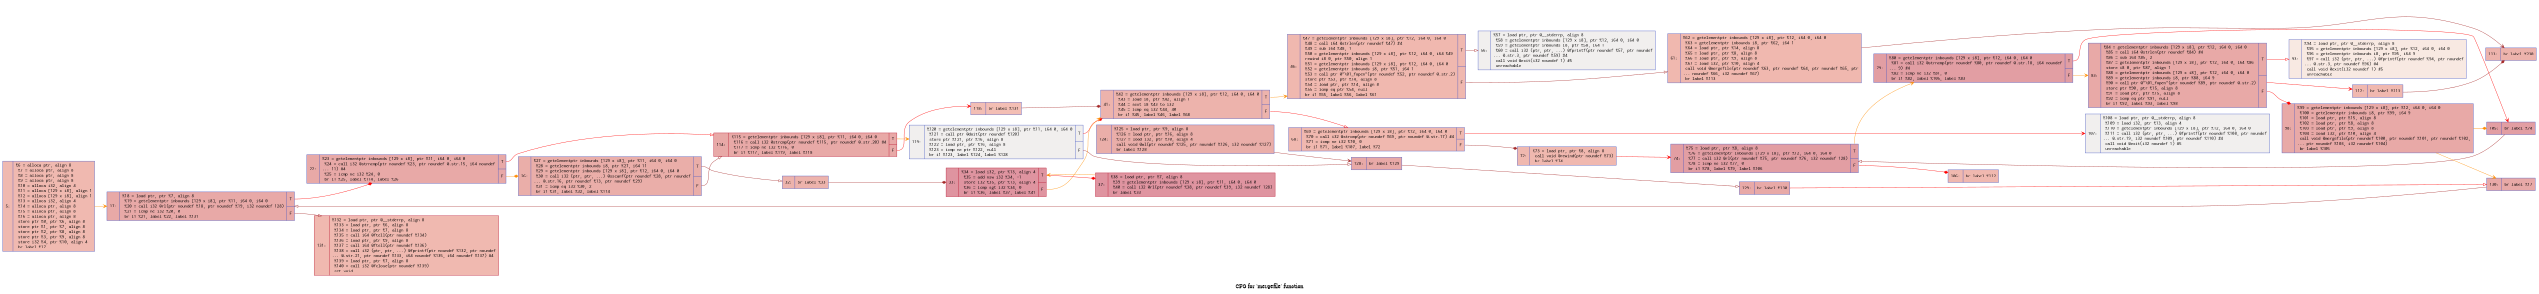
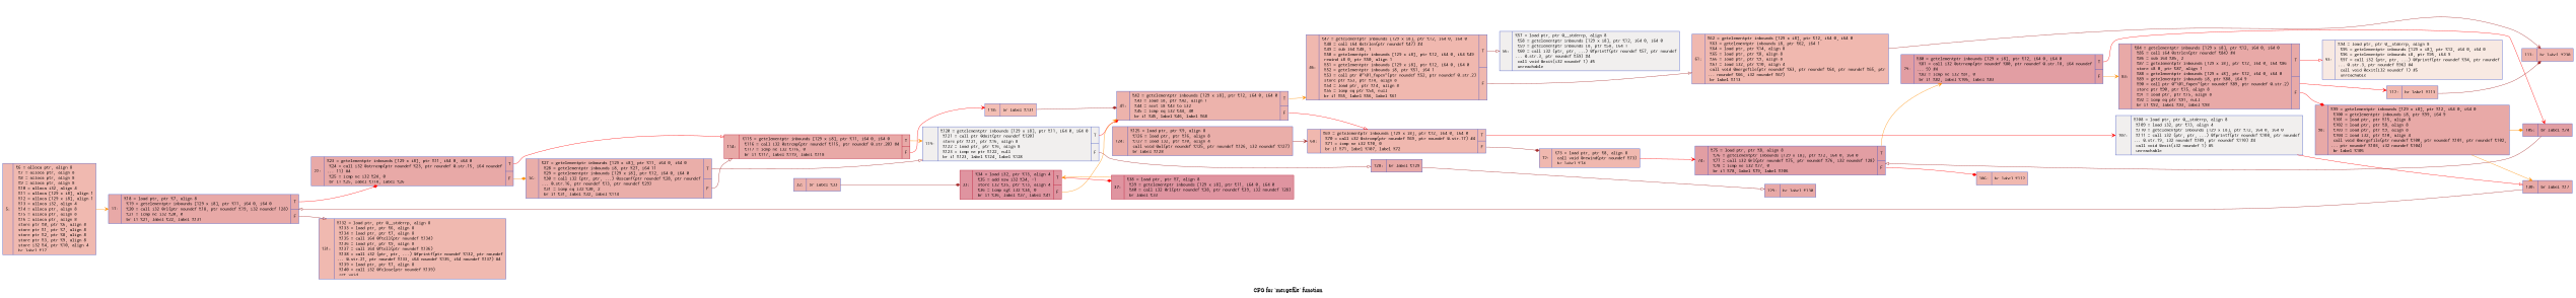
  digraph {
    label="CFG for 'mergefile' function"
    rankdir=LR
    node [color="#3d50c3ff" fillcolor="#ca3b3770" fontname=Courier shape=record style=filled]
    edge [arrowhead=vee color=brown]
    n1 [fillcolor="#de614d70" label="{5:\l|  %6 = alloca ptr, align 8\l  %7 = alloca ptr, align 8\l  %8 = alloca ptr, align 8\l  %9 = alloca ptr, align 8\l  %10 = alloca i32, align 4\l  %11 = alloca [129 x i8], align 1\l  %12 = alloca [129 x i8], align 1\l  %13 = alloca i32, align 4\l  %14 = alloca ptr, align 8\l  %15 = alloca ptr, align 8\l  %16 = alloca ptr, align 8\l  store ptr %0, ptr %6, align 8\l  store ptr %1, ptr %7, align 8\l  store ptr %2, ptr %8, align 8\l  store ptr %3, ptr %9, align 8\l  store i32 %4, ptr %10, align 4\l  br label %17\l}"]
    n2 [label="{17:\l|  %18 = load ptr, ptr %7, align 8\l  %19 = getelementptr inbounds [129 x i8], ptr %11, i64 0, i64 0\l  %20 = call i32 @rl(ptr noundef %18, ptr noundef %19, i32 noundef 128)\l  %21 = icmp ne i32 %20, 0\l  br i1 %21, label %22, label %131\l|{<s0>T|<s1>F}}"]
    n3 [label="{22:\l|  %23 = getelementptr inbounds [129 x i8], ptr %11, i64 0, i64 0\l  %24 = call i32 @strncmp(ptr noundef %23, ptr noundef @.str.15, i64 noundef\l... 11) #4\l  %25 = icmp ne i32 %24, 0\l  br i1 %25, label %114, label %26\l|{<s0>T|<s1>F}}"]
-   n4 [color="#b70d28ff" fillcolor="#de614d70" label="{131:\l|  %132 = load ptr, ptr @__stderrp, align 8\l  %133 = load ptr, ptr %6, align 8\l  %134 = load ptr, ptr %7, align 8\l  %135 = call i64 @ftell(ptr noundef %134)\l  %136 = load ptr, ptr %9, align 8\l  %137 = call i64 @ftell(ptr noundef %136)\l  %138 = call i32 (ptr, ptr, ...) @fprintf(ptr noundef %132, ptr noundef\l... @.str.21, ptr noundef %133, i64 noundef %135, i64 noundef %137) #4\l  %139 = load ptr, ptr %7, align 8\l  %140 = call i32 @fclose(ptr noundef %139)\l  ret void\l}"]
+   n4 [fillcolor="#de614d70" label="{131:\l|  %132 = load ptr, ptr @__stderrp, align 8\l  %133 = load ptr, ptr %6, align 8\l  %134 = load ptr, ptr %7, align 8\l  %135 = call i64 @ftell(ptr noundef %134)\l  %136 = load ptr, ptr %9, align 8\l  %137 = call i64 @ftell(ptr noundef %136)\l  %138 = call i32 (ptr, ptr, ...) @fprintf(ptr noundef %132, ptr noundef\l... @.str.21, ptr noundef %133, i64 noundef %135, i64 noundef %137) #4\l  %139 = load ptr, ptr %7, align 8\l  %140 = call i32 @fclose(ptr noundef %139)\l  ret void\l}"]
    n5 [color="#b70d28ff" label="{114:\l|  %115 = getelementptr inbounds [129 x i8], ptr %11, i64 0, i64 0\l  %116 = call i32 @strcmp(ptr noundef %115, ptr noundef @.str.20) #4\l  %117 = icmp ne i32 %116, 0\l  br i1 %117, label %119, label %118\l|{<s0>T|<s1>F}}"]
    n6 [fillcolor="#d0473d70" label="{26:\l|  %27 = getelementptr inbounds [129 x i8], ptr %11, i64 0, i64 0\l  %28 = getelementptr inbounds i8, ptr %27, i64 11\l  %29 = getelementptr inbounds [129 x i8], ptr %12, i64 0, i64 0\l  %30 = call i32 (ptr, ptr, ...) @sscanf(ptr noundef %28, ptr noundef\l... @.str.16, ptr noundef %13, ptr noundef %29)\l  %31 = icmp eq i32 %30, 2\l  br i1 %31, label %32, label %114\l|{<s0>T|<s1>F}}"]
    n7 [fillcolor="#e0dbd870" label="{119:\l|  %120 = getelementptr inbounds [129 x i8], ptr %11, i64 0, i64 0\l  %121 = call ptr @doit(ptr noundef %120)\l  store ptr %121, ptr %16, align 8\l  %122 = load ptr, ptr %16, align 8\l  %123 = icmp ne ptr %122, null\l  br i1 %123, label %124, label %128\l|{<s0>T|<s1>F}}"]
    n8 [fillcolor="#e36c5570" label="{118:\l|  br label %131\l}"]
    n9 [fillcolor="#d6524470" label="{32:\l|  br label %33\l}"]
    n10 [fillcolor="#d6524470" label="{41:\l|  %42 = getelementptr inbounds [129 x i8], ptr %12, i64 0, i64 0\l  %43 = load i8, ptr %42, align 1\l  %44 = sext i8 %43 to i32\l  %45 = icmp eq i32 %44, 40\l  br i1 %45, label %46, label %68\l|{<s0>T|<s1>F}}"]
    n11 [label="{128:\l|  br label %129\l}"]
    n12 [color="#b70d28ff" fillcolor="#b70d2870" label="{33:\l|  %34 = load i32, ptr %13, align 4\l  %35 = add nsw i32 %34, -1\l  store i32 %35, ptr %13, align 4\l  %36 = icmp sgt i32 %34, 0\l  br i1 %36, label %37, label %41\l|{<s0>T|<s1>F}}"]
    n13 [color="#b70d28ff" fillcolor="#b70d2870" label="{37:\l|  %38 = load ptr, ptr %7, align 8\l  %39 = getelementptr inbounds [129 x i8], ptr %11, i64 0, i64 0\l  %40 = call i32 @rl(ptr noundef %38, ptr noundef %39, i32 noundef 128)\l  br label %33\l}"]
    n14 [fillcolor="#dc5d4a70" label="{46:\l|  %47 = getelementptr inbounds [129 x i8], ptr %12, i64 0, i64 0\l  %48 = call i64 @strlen(ptr noundef %47) #4\l  %49 = sub i64 %48, 1\l  %50 = getelementptr inbounds [129 x i8], ptr %12, i64 0, i64 %49\l  rewind i8 0, ptr %50, align 1\l  %51 = getelementptr inbounds [129 x i8], ptr %12, i64 0, i64 0\l  %52 = getelementptr inbounds i8, ptr %51, i64 1\l  %53 = call ptr @\"\\01_fopen\"(ptr noundef %52, ptr noundef @.str.2)\l  store ptr %53, ptr %14, align 8\l  %54 = load ptr, ptr %14, align 8\l  %55 = icmp eq ptr %54, null\l  br i1 %55, label %56, label %61\l|{<s0>T|<s1>F}}"]
    n15 [fillcolor="#dc5d4a70" label="{68:\l|  %69 = getelementptr inbounds [129 x i8], ptr %12, i64 0, i64 0\l  %70 = call i32 @strcmp(ptr noundef %69, ptr noundef @.str.17) #4\l  %71 = icmp ne i32 %70, 0\l  br i1 %71, label %107, label %72\l|{<s0>T|<s1>F}}"]
    n16 [fillcolor="#e0dbd870" label="{56:\l|  %57 = load ptr, ptr @__stderrp, align 8\l  %58 = getelementptr inbounds [129 x i8], ptr %12, i64 0, i64 0\l  %59 = getelementptr inbounds i8, ptr %58, i64 1\l  %60 = call i32 (ptr, ptr, ...) @fprintf(ptr noundef %57, ptr noundef\l... @.str.3, ptr noundef %59) #4\l  call void @exit(i32 noundef 1) #5\l  unreachable\l}"]
    n17 [fillcolor="#dc5d4a70" label="{61:\l|  %62 = getelementptr inbounds [129 x i8], ptr %12, i64 0, i64 0\l  %63 = getelementptr inbounds i8, ptr %62, i64 1\l  %64 = load ptr, ptr %14, align 8\l  %65 = load ptr, ptr %8, align 8\l  %66 = load ptr, ptr %9, align 8\l  %67 = load i32, ptr %10, align 4\l  call void @mergefile(ptr noundef %63, ptr noundef %64, ptr noundef %65, ptr\l... noundef %66, i32 noundef %67)\l  br label %113\l}"]
    n18 [fillcolor="#e0dbd870" label="{107:\l|  %108 = load ptr, ptr @__stderrp, align 8\l  %109 = load i32, ptr %13, align 4\l  %110 = getelementptr inbounds [129 x i8], ptr %12, i64 0, i64 0\l  %111 = call i32 (ptr, ptr, ...) @fprintf(ptr noundef %108, ptr noundef\l... @.str.19, i32 noundef %109, ptr noundef %110) #4\l  call void @exit(i32 noundef 1) #5\l  unreachable\l}"]
    n19 [fillcolor="#dc5d4a70" label="{72:\l|  %73 = load ptr, ptr %8, align 8\l  call void @rewind(ptr noundef %73)\l  br label %74\l}"]
    n20 [fillcolor="#d6524470" label="{113:\l|  br label %230\l}"]
    n21 [fillcolor="#be242e70" label="{74:\l|  %75 = load ptr, ptr %8, align 8\l  %76 = getelementptr inbounds [129 x i8], ptr %12, i64 0, i64 0\l  %77 = call i32 @rl(ptr noundef %75, ptr noundef %76, i32 noundef 128)\l  %78 = icmp ne i32 %77, 0\l  br i1 %78, label %79, label %106\l|{<s0>T|<s1>F}}"]
    n22 [label="{130:\l|  br label %17\l}"]
    n23 [fillcolor="#be242e70" label="{79:\l|  %80 = getelementptr inbounds [129 x i8], ptr %12, i64 0, i64 0\l  %81 = call i32 @strncmp(ptr noundef %80, ptr noundef @.str.18, i64 noundef\l... 9) #4\l  %82 = icmp ne i32 %81, 0\l  br i1 %82, label %105, label %83\l|{<s0>T|<s1>F}}"]
    n24 [fillcolor="#dc5d4a70" label="{106:\l|  br label %112\l}"]
    n25 [fillcolor="#be242e70" label="{105:\l|  br label %74\l}"]
    n26 [label="{83:\l|  %84 = getelementptr inbounds [129 x i8], ptr %12, i64 0, i64 0\l  %85 = call i64 @strlen(ptr noundef %84) #4\l  %86 = sub i64 %85, 2\l  %87 = getelementptr inbounds [129 x i8], ptr %12, i64 0, i64 %86\l  store i8 0, ptr %87, align 1\l  %88 = getelementptr inbounds [129 x i8], ptr %12, i64 0, i64 0\l  %89 = getelementptr inbounds i8, ptr %88, i64 9\l  %90 = call ptr @\"\\01_fopen\"(ptr noundef %89, ptr noundef @.str.2)\l  store ptr %90, ptr %15, align 8\l  %91 = load ptr, ptr %15, align 8\l  %92 = icmp eq ptr %91, null\l  br i1 %92, label %93, label %98\l|{<s0>T|<s1>F}}"]
    n27 [fillcolor="#dc5d4a70" label="{112:\l|  br label %113\l}"]
    n28 [fillcolor="#efcebd70" label="{93:\l|  %94 = load ptr, ptr @__stderrp, align 8\l  %95 = getelementptr inbounds [129 x i8], ptr %12, i64 0, i64 0\l  %96 = getelementptr inbounds i8, ptr %95, i64 9\l  %97 = call i32 (ptr, ptr, ...) @fprintf(ptr noundef %94, ptr noundef\l... @.str.3, ptr noundef %96) #4\l  call void @exit(i32 noundef 1) #5\l  unreachable\l}"]
    n29 [label="{98:\l|  %99 = getelementptr inbounds [129 x i8], ptr %12, i64 0, i64 0\l  %100 = getelementptr inbounds i8, ptr %99, i64 9\l  %101 = load ptr, ptr %15, align 8\l  %102 = load ptr, ptr %8, align 8\l  %103 = load ptr, ptr %9, align 8\l  %104 = load i32, ptr %10, align 4\l  call void @mergefile(ptr noundef %100, ptr noundef %101, ptr noundef %102,\l... ptr noundef %103, i32 noundef %104)\l  br label %105\l}"]
    n30 [fillcolor="#d0473d70" label="{124:\l|  %125 = load ptr, ptr %9, align 8\l  %126 = load ptr, ptr %16, align 8\l  %127 = load i32, ptr %10, align 4\l  call void @wl(ptr noundef %125, ptr noundef %126, i32 noundef %127)\l  br label %128\l}"]
    n31 [label="{129:\l|  br label %130\l}"]
    n1 -> n2 [color=darkorange]
    n2 -> n3 [arrowhead=diamond color=red tailport=s0]
    n2 -> n4 [arrowhead=onormal tailport=s1]
    n3 -> n5 [arrowhead=onormal color=red tailport=s0]
    n3 -> n6 [arrowhead=diamond color=darkorange tailport=s1]
    n5 -> n7 [color=darkorange tailport=s0]
    n5 -> n8 [color=red tailport=s1]
    n6 -> n5 [arrowhead=onormal tailport=s1]
-   n6 -> n9 [arrowhead=onormal tailport=s0]
+   n6 -> n7 [arrowhead=onormal tailport=s0]
    n7 -> n10 [arrowhead=diamond color=red tailport=s0]
    n7 -> n11 [arrowhead=onormal tailport=s1]
    n8 -> n10 [arrowhead=diamond]
    n9 -> n12 [arrowhead=diamond]
    n10 -> n14 [color=darkorange tailport=s0]
    n10 -> n15 [arrowhead=onormal color=red tailport=s1]
    n11 -> n31 [arrowhead=onormal]
    n12 -> n10 [color=darkorange tailport=s1]
    n12 -> n13 [arrowhead=diamond color=red tailport=s0]
    n13 -> n12 [color=darkorange]
    n14 -> n16 [arrowhead=onormal tailport=s0]
    n14 -> n17 [arrowhead=onormal tailport=s1]
    n15 -> n18 [color=red tailport=s0]
    n15 -> n19 [arrowhead=diamond tailport=s1]
    n17 -> n20
    n19 -> n21 [color=red]
    n21 -> n23 [color=darkorange tailport=s0]
    n21 -> n24 [arrowhead=diamond color=red tailport=s1]
    n22 -> n2 [arrowhead=onormal]
    n23 -> n25 [color=red tailport=s0]
    n23 -> n26 [color=darkorange tailport=s1]
    n25 -> n21 [arrowhead=onormal]
    n26 -> n27 [color=red]
    n26 -> n28 [arrowhead=onormal color=red tailport=s0]
    n26 -> n29 [arrowhead=diamond color=red tailport=s1]
    n27 -> n20 [arrowhead=diamond]
    n29 -> n22 [color=darkorange]
    n29 -> n25 [arrowhead=diamond color=darkorange]
-   n30 -> n11
-   n31 -> n22 [arrowhead=onormal color=red]
+   n30 -> n15
+   n18 -> n22 [arrowhead=onormal color=red]
  }
